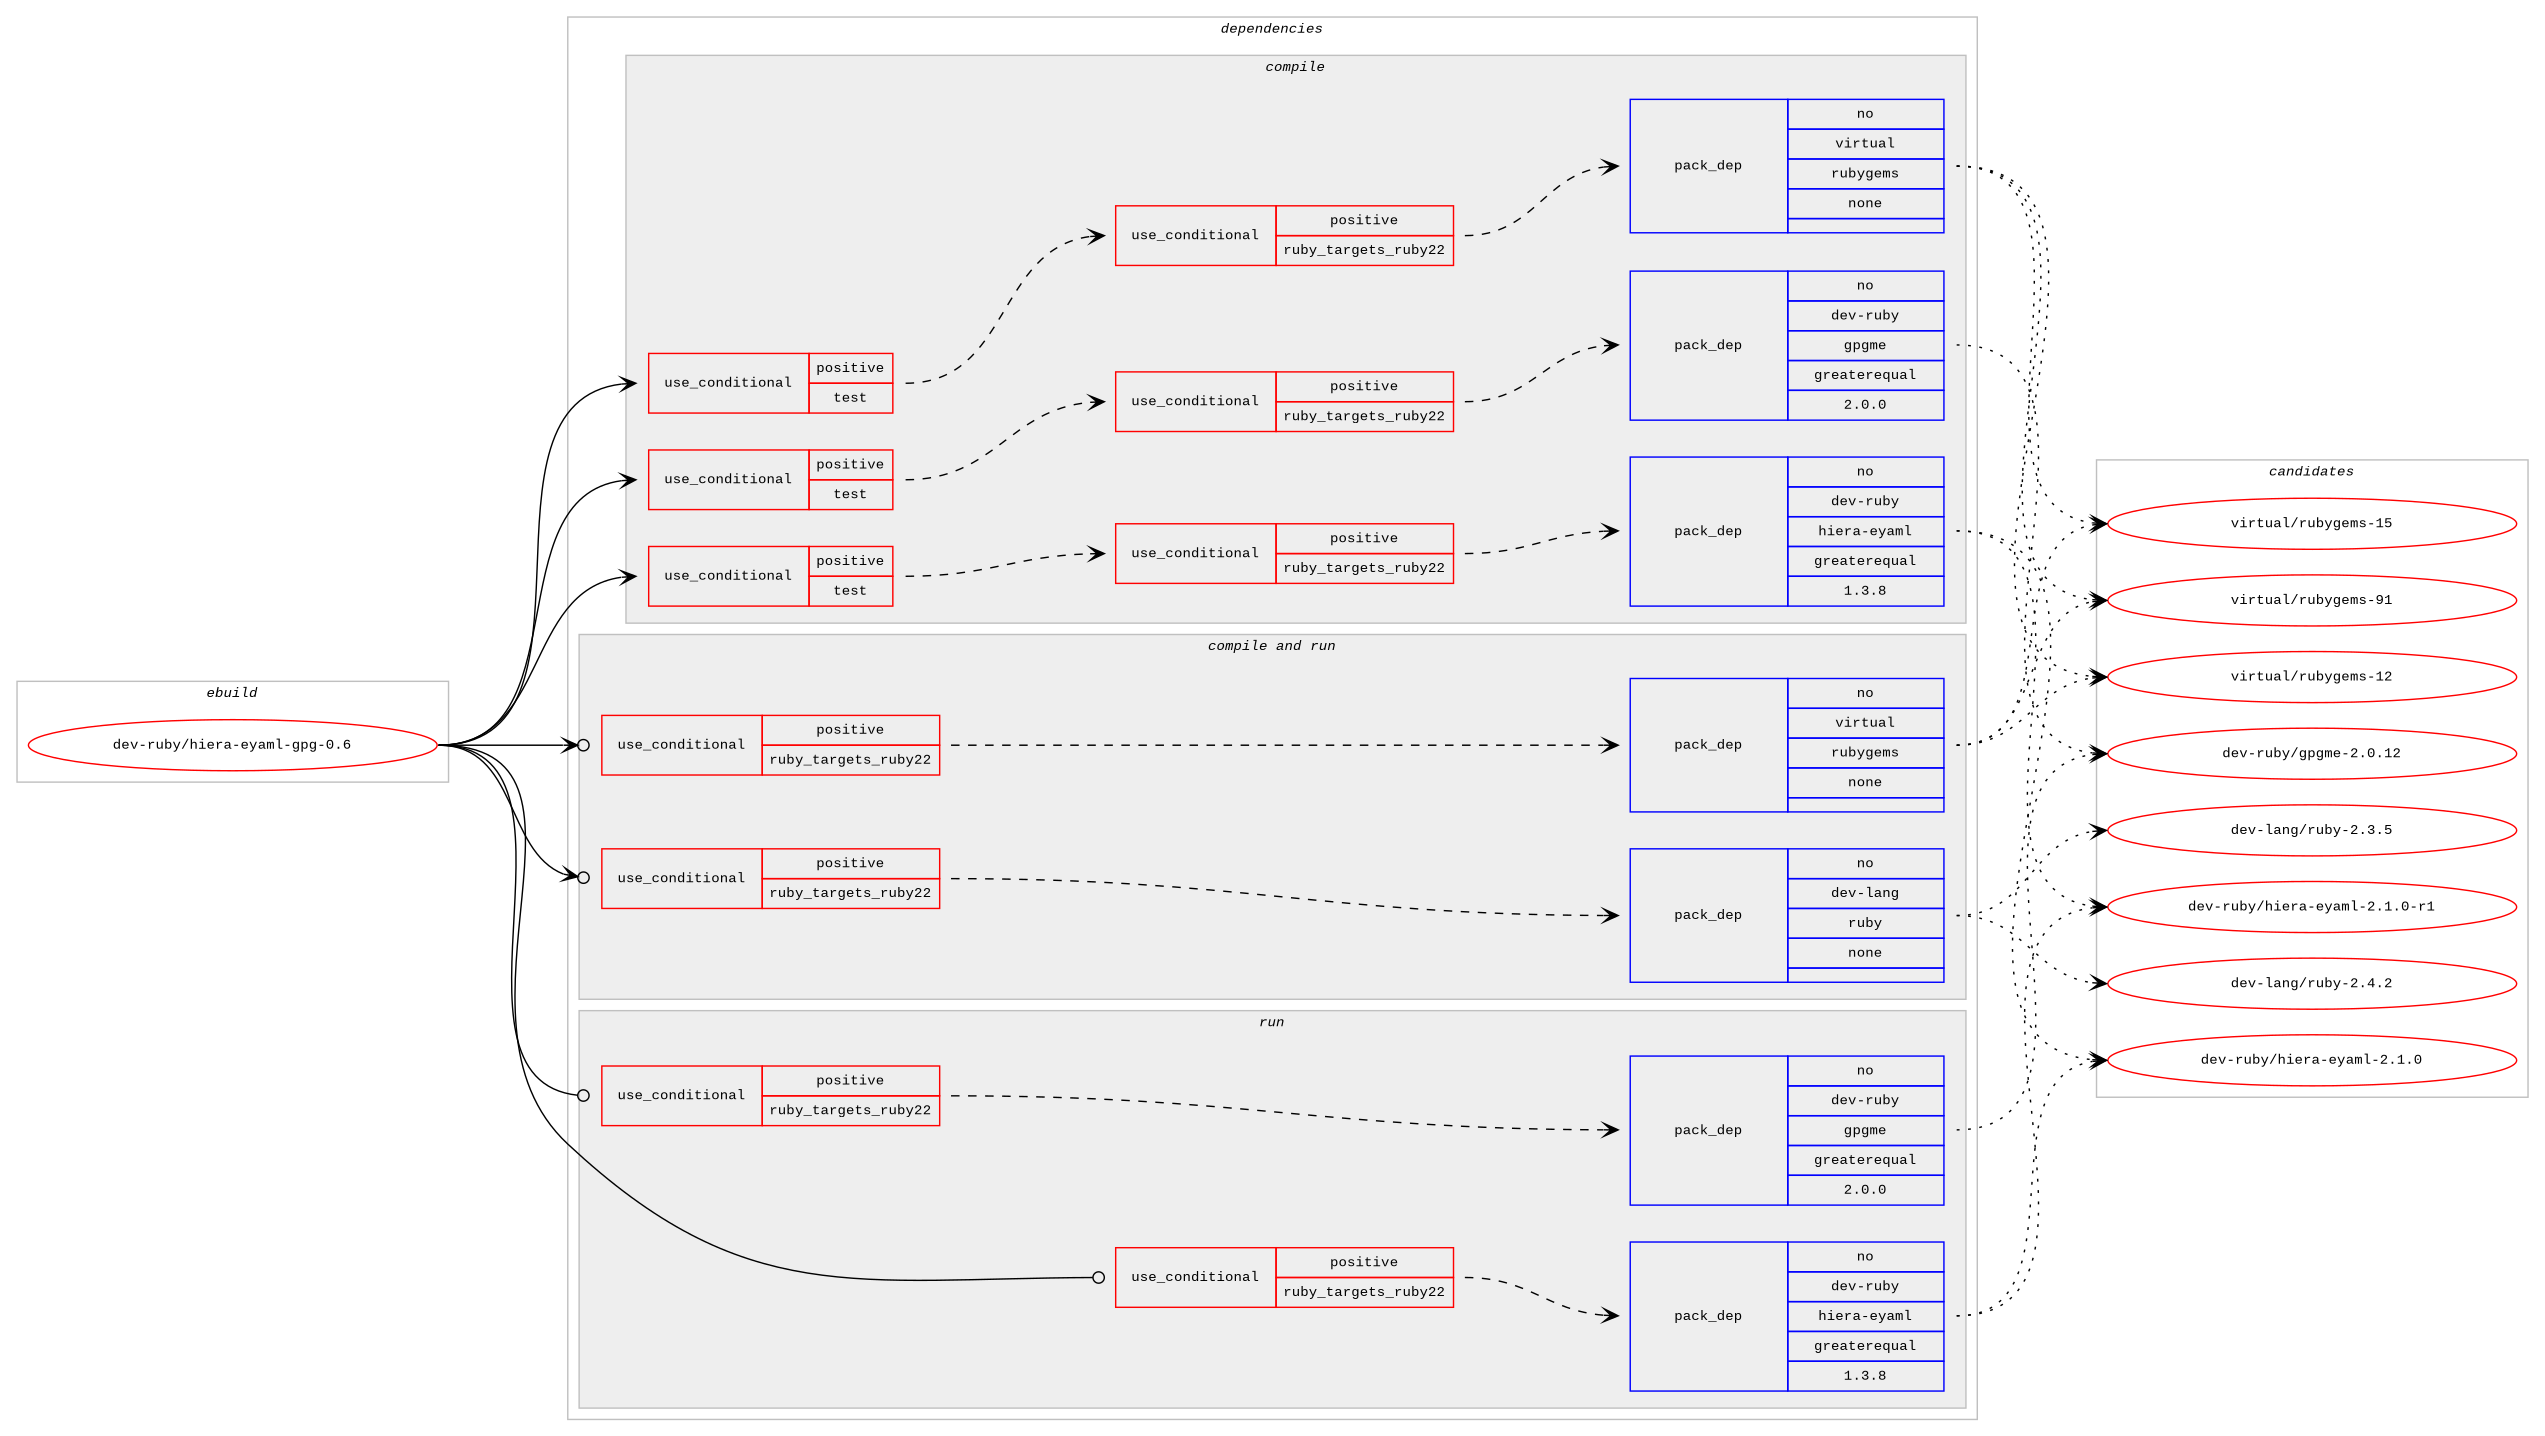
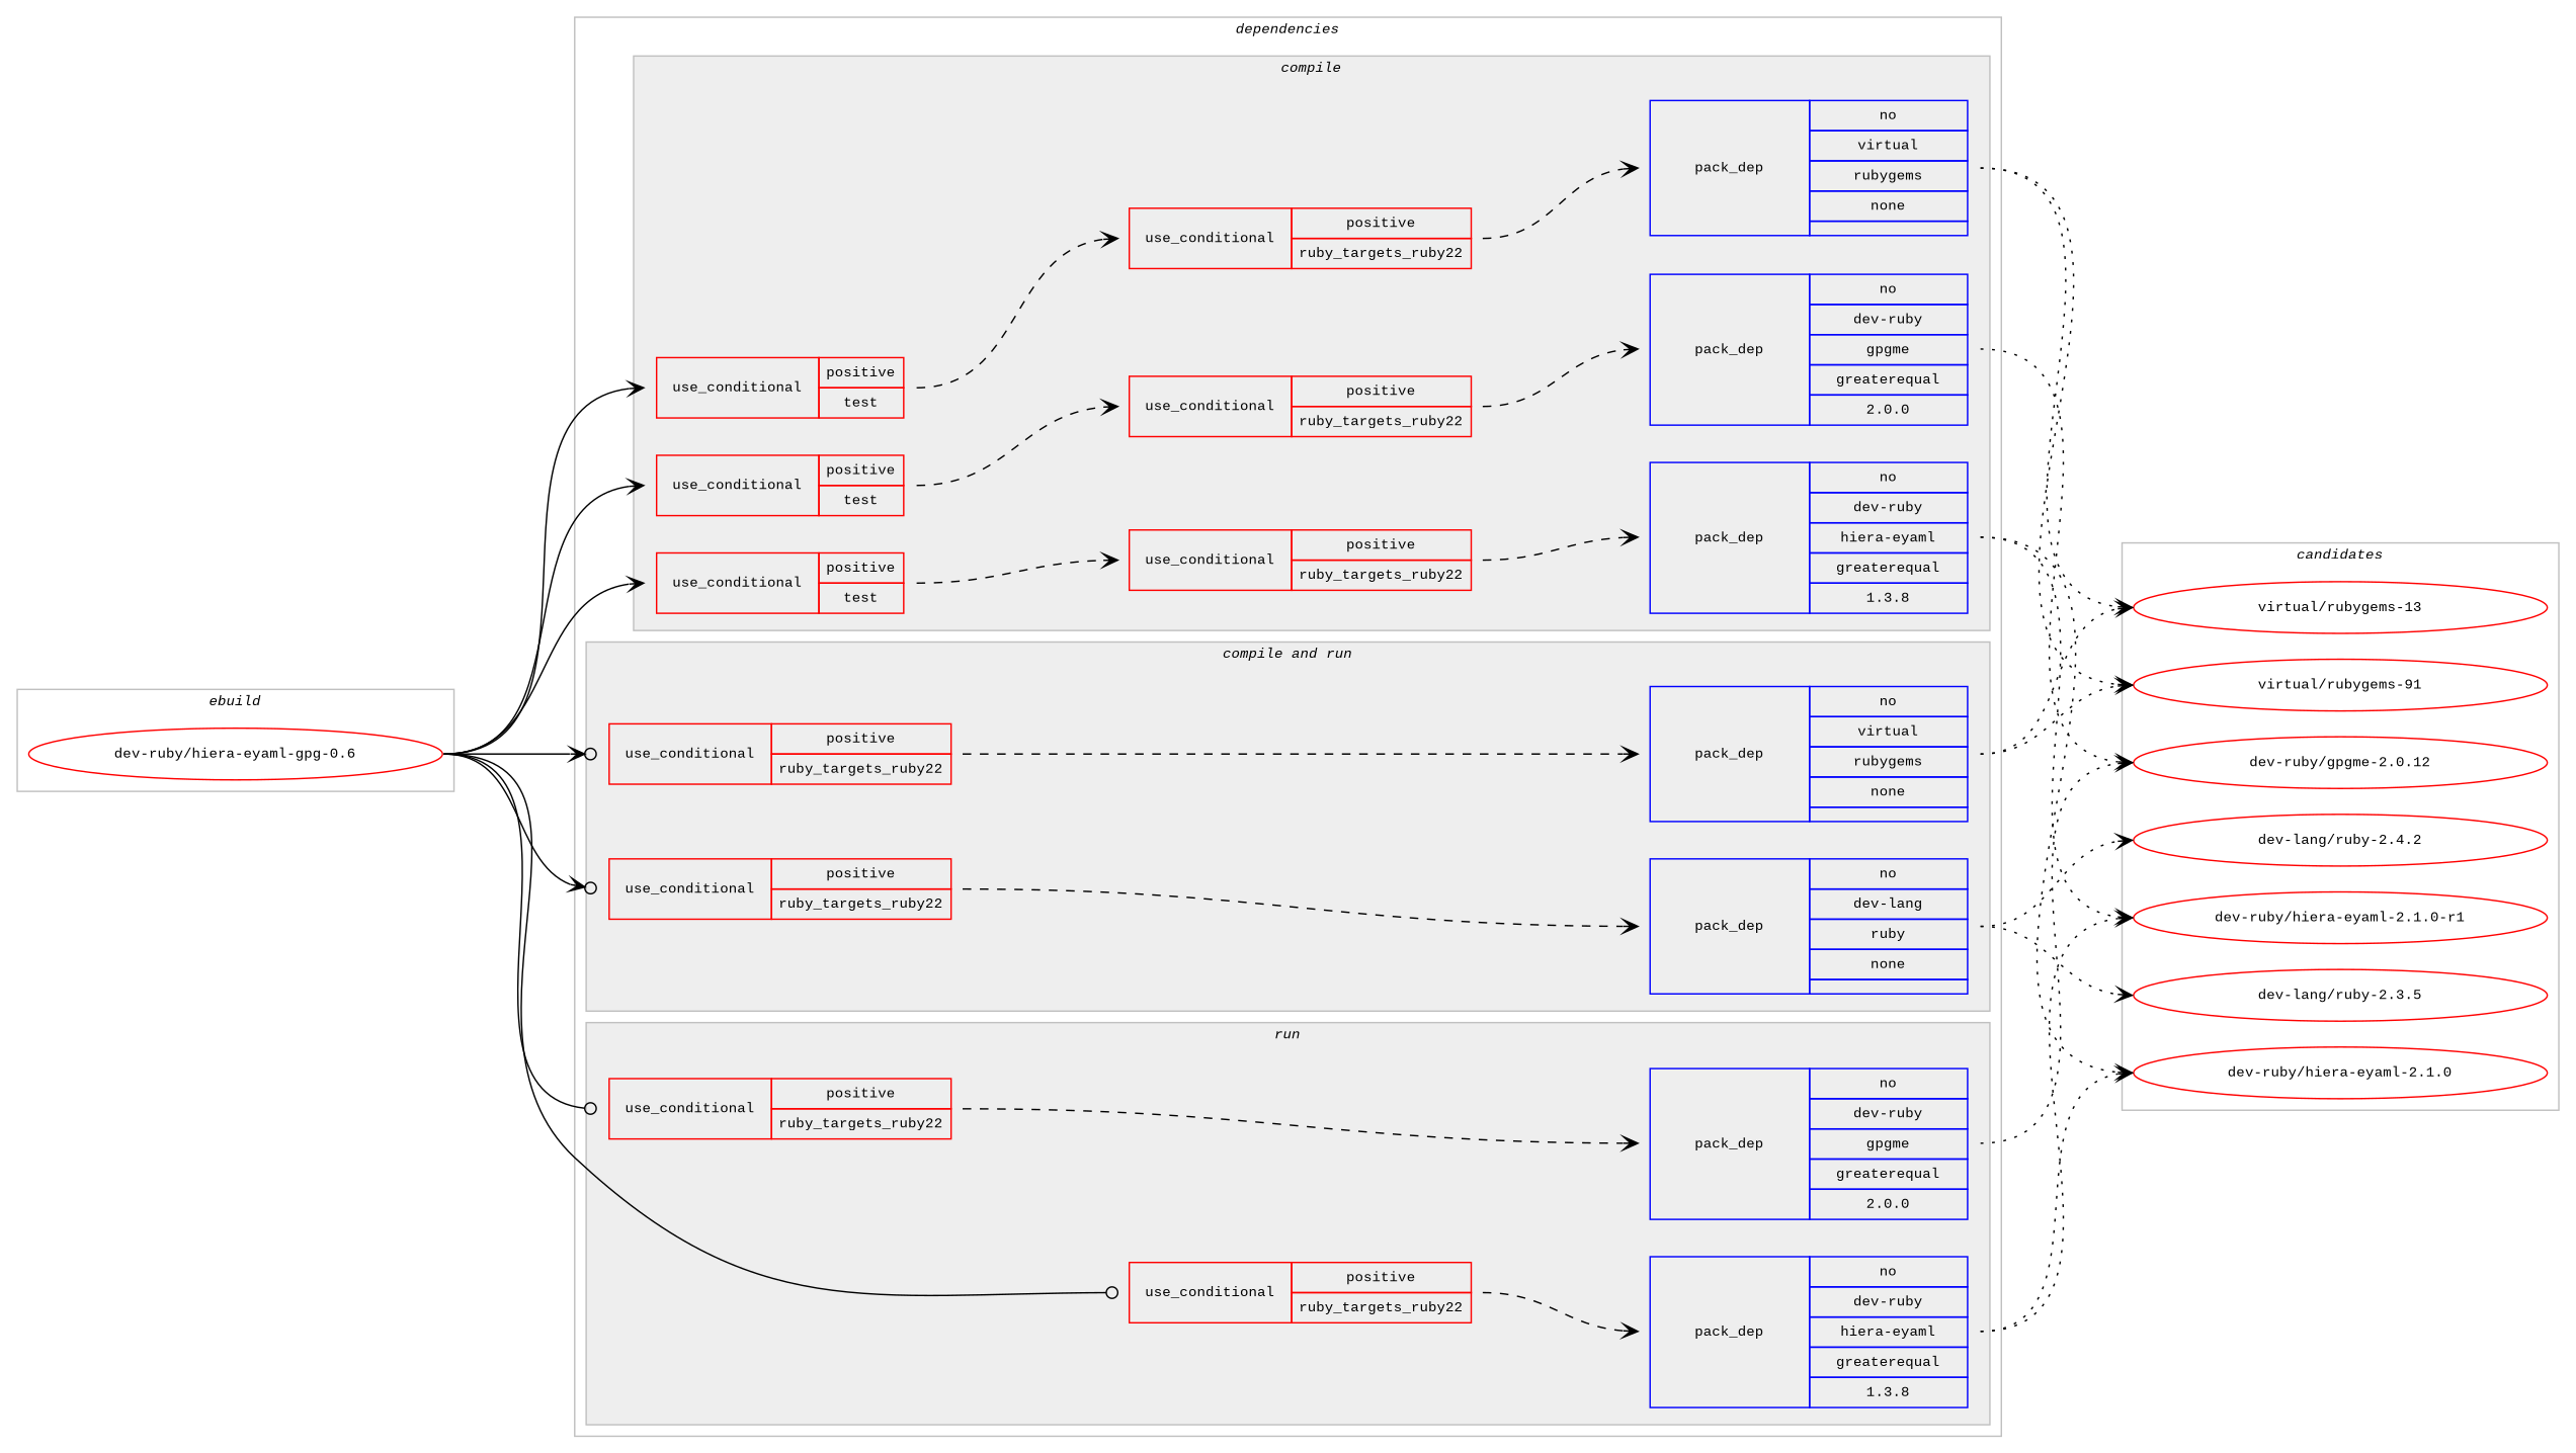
  digraph {
    compound=true
    concentrate=true
    fontname="Liberation Mono"
    fontsize=10
    newrank=true
    rankdir=LR
    ranksep=1.5
    node [color=red fontname="Liberation Mono" fontsize=10 shape=none]
    edge [arrowhead=vee fontname="Liberation Mono" headport=w style=dotted tailport=e weight=20]
    n1 [label="dev-ruby/hiera-eyaml-gpg-0.6" width=4 shape=""]
    n2 [color=blue label=<<TABLE BORDER="0" CELLBORDER="1" CELLSPACING="0" CELLPADDING="4" WIDTH="220"><TR><TD ROWSPAN="6" CELLPADDING="30">pack_dep</TD></TR><TR><TD WIDTH="110">no</TD></TR><TR><TD>dev-ruby</TD></TR><TR><TD>gpgme</TD></TR><TR><TD>greaterequal</TD></TR><TR><TD>2.0.0</TD></TR></TABLE>>]
    n3 [label=<<TABLE BORDER="0" CELLBORDER="1" CELLSPACING="0" CELLPADDING="4"><TR><TD ROWSPAN="3" CELLPADDING="10">use_conditional</TD></TR><TR><TD>positive</TD></TR><TR><TD>ruby_targets_ruby22</TD></TR></TABLE>>]
    n4 [label=<<TABLE BORDER="0" CELLBORDER="1" CELLSPACING="0" CELLPADDING="4"><TR><TD ROWSPAN="3" CELLPADDING="10">use_conditional</TD></TR><TR><TD>positive</TD></TR><TR><TD>test</TD></TR></TABLE>>]
    n5 [color=blue label=<<TABLE BORDER="0" CELLBORDER="1" CELLSPACING="0" CELLPADDING="4" WIDTH="220"><TR><TD ROWSPAN="6" CELLPADDING="30">pack_dep</TD></TR><TR><TD WIDTH="110">no</TD></TR><TR><TD>dev-ruby</TD></TR><TR><TD>hiera-eyaml</TD></TR><TR><TD>greaterequal</TD></TR><TR><TD>1.3.8</TD></TR></TABLE>>]
    n6 [label=<<TABLE BORDER="0" CELLBORDER="1" CELLSPACING="0" CELLPADDING="4"><TR><TD ROWSPAN="3" CELLPADDING="10">use_conditional</TD></TR><TR><TD>positive</TD></TR><TR><TD>ruby_targets_ruby22</TD></TR></TABLE>>]
    n7 [label=<<TABLE BORDER="0" CELLBORDER="1" CELLSPACING="0" CELLPADDING="4"><TR><TD ROWSPAN="3" CELLPADDING="10">use_conditional</TD></TR><TR><TD>positive</TD></TR><TR><TD>test</TD></TR></TABLE>>]
    n8 [color=blue label=<<TABLE BORDER="0" CELLBORDER="1" CELLSPACING="0" CELLPADDING="4" WIDTH="220"><TR><TD ROWSPAN="6" CELLPADDING="30">pack_dep</TD></TR><TR><TD WIDTH="110">no</TD></TR><TR><TD>virtual</TD></TR><TR><TD>rubygems</TD></TR><TR><TD>none</TD></TR><TR><TD></TD></TR></TABLE>>]
    n9 [label=<<TABLE BORDER="0" CELLBORDER="1" CELLSPACING="0" CELLPADDING="4"><TR><TD ROWSPAN="3" CELLPADDING="10">use_conditional</TD></TR><TR><TD>positive</TD></TR><TR><TD>ruby_targets_ruby22</TD></TR></TABLE>>]
    n10 [label=<<TABLE BORDER="0" CELLBORDER="1" CELLSPACING="0" CELLPADDING="4"><TR><TD ROWSPAN="3" CELLPADDING="10">use_conditional</TD></TR><TR><TD>positive</TD></TR><TR><TD>test</TD></TR></TABLE>>]
    n11 [color=blue label=<<TABLE BORDER="0" CELLBORDER="1" CELLSPACING="0" CELLPADDING="4" WIDTH="220"><TR><TD ROWSPAN="6" CELLPADDING="30">pack_dep</TD></TR><TR><TD WIDTH="110">no</TD></TR><TR><TD>dev-lang</TD></TR><TR><TD>ruby</TD></TR><TR><TD>none</TD></TR><TR><TD></TD></TR></TABLE>>]
    n12 [label=<<TABLE BORDER="0" CELLBORDER="1" CELLSPACING="0" CELLPADDING="4"><TR><TD ROWSPAN="3" CELLPADDING="10">use_conditional</TD></TR><TR><TD>positive</TD></TR><TR><TD>ruby_targets_ruby22</TD></TR></TABLE>>]
    n13 [color=blue label=<<TABLE BORDER="0" CELLBORDER="1" CELLSPACING="0" CELLPADDING="4" WIDTH="220"><TR><TD ROWSPAN="6" CELLPADDING="30">pack_dep</TD></TR><TR><TD WIDTH="110">no</TD></TR><TR><TD>virtual</TD></TR><TR><TD>rubygems</TD></TR><TR><TD>none</TD></TR><TR><TD></TD></TR></TABLE>>]
    n14 [label=<<TABLE BORDER="0" CELLBORDER="1" CELLSPACING="0" CELLPADDING="4"><TR><TD ROWSPAN="3" CELLPADDING="10">use_conditional</TD></TR><TR><TD>positive</TD></TR><TR><TD>ruby_targets_ruby22</TD></TR></TABLE>>]
    n15 [color=blue label=<<TABLE BORDER="0" CELLBORDER="1" CELLSPACING="0" CELLPADDING="4" WIDTH="220"><TR><TD ROWSPAN="6" CELLPADDING="30">pack_dep</TD></TR><TR><TD WIDTH="110">no</TD></TR><TR><TD>dev-ruby</TD></TR><TR><TD>gpgme</TD></TR><TR><TD>greaterequal</TD></TR><TR><TD>2.0.0</TD></TR></TABLE>>]
    n16 [label=<<TABLE BORDER="0" CELLBORDER="1" CELLSPACING="0" CELLPADDING="4"><TR><TD ROWSPAN="3" CELLPADDING="10">use_conditional</TD></TR><TR><TD>positive</TD></TR><TR><TD>ruby_targets_ruby22</TD></TR></TABLE>>]
    n17 [color=blue label=<<TABLE BORDER="0" CELLBORDER="1" CELLSPACING="0" CELLPADDING="4" WIDTH="220"><TR><TD ROWSPAN="6" CELLPADDING="30">pack_dep</TD></TR><TR><TD WIDTH="110">no</TD></TR><TR><TD>dev-ruby</TD></TR><TR><TD>hiera-eyaml</TD></TR><TR><TD>greaterequal</TD></TR><TR><TD>1.3.8</TD></TR></TABLE>>]
    n18 [label=<<TABLE BORDER="0" CELLBORDER="1" CELLSPACING="0" CELLPADDING="4"><TR><TD ROWSPAN="3" CELLPADDING="10">use_conditional</TD></TR><TR><TD>positive</TD></TR><TR><TD>ruby_targets_ruby22</TD></TR></TABLE>>]
    n19 [label="dev-ruby/gpgme-2.0.12" width=4 shape=""]
    n20 [label="dev-ruby/hiera-eyaml-2.1.0" width=4 shape=""]
    n21 [label="dev-ruby/hiera-eyaml-2.1.0-r1" width=4 shape=""]
    n22 [label="virtual/rubygems-91" width=4 shape=""]
-   n23 [label="virtual/rubygems-12" width=4 shape=""]
-   n24 [label="virtual/rubygems-15" width=4 shape=""]
+   n24 [label="virtual/rubygems-13" width=4 shape=""]
    n25 [label="dev-lang/ruby-2.3.5" width=4 shape=""]
    n26 [label="dev-lang/ruby-2.4.2" width=4 shape=""]
    subgraph cluster_1 {
      color=gray
      label=<<i>ebuild</i>>
      rank=same
      n1
    }
    subgraph cluster_2 {
      color=gray
      label=<<i>dependencies</i>>
      subgraph cluster_3 {
        color=gray
        fillcolor="#eeeeee"
        label=<<i>compile</i>>
        style=filled
        subgraph sub_4 {
          color=gray
          fillcolor="#eeeeee"
          label=<<i>compile</i>>
          style=filled
          n4
          subgraph sub_5 {
            color=gray
            fillcolor="#eeeeee"
            label=<<i>compile</i>>
            style=filled
            n3
            subgraph sub_6 {
              color=gray
              fillcolor="#eeeeee"
              label=<<i>compile</i>>
              style=filled
              n2
            }
          }
        }
        subgraph sub_7 {
          color=gray
          fillcolor="#eeeeee"
          label=<<i>compile</i>>
          style=filled
          n7
          subgraph sub_8 {
            color=gray
            fillcolor="#eeeeee"
            label=<<i>compile</i>>
            style=filled
            n6
            subgraph sub_9 {
              color=gray
              fillcolor="#eeeeee"
              label=<<i>compile</i>>
              style=filled
              n5
            }
          }
        }
        subgraph sub_10 {
          color=gray
          fillcolor="#eeeeee"
          label=<<i>compile</i>>
          style=filled
          n10
          subgraph sub_11 {
            color=gray
            fillcolor="#eeeeee"
            label=<<i>compile</i>>
            style=filled
            n9
            subgraph sub_12 {
              color=gray
              fillcolor="#eeeeee"
              label=<<i>compile</i>>
              style=filled
              n8
            }
          }
        }
      }
      subgraph cluster_13 {
        color=gray
        fillcolor="#eeeeee"
        label=<<i>compile and run</i>>
        style=filled
        subgraph sub_14 {
          color=gray
          fillcolor="#eeeeee"
          label=<<i>compile and run</i>>
          style=filled
          n12
          subgraph sub_15 {
            color=gray
            fillcolor="#eeeeee"
            label=<<i>compile and run</i>>
            style=filled
            n11
          }
        }
        subgraph sub_16 {
          color=gray
          fillcolor="#eeeeee"
          label=<<i>compile and run</i>>
          style=filled
          n14
          subgraph sub_17 {
            color=gray
            fillcolor="#eeeeee"
            label=<<i>compile and run</i>>
            style=filled
            n13
          }
        }
      }
      subgraph cluster_18 {
        color=gray
        fillcolor="#eeeeee"
        label=<<i>run</i>>
        style=filled
        subgraph sub_19 {
          color=gray
          fillcolor="#eeeeee"
          label=<<i>run</i>>
          style=filled
          n16
          subgraph sub_20 {
            color=gray
            fillcolor="#eeeeee"
            label=<<i>run</i>>
            style=filled
            n15
          }
        }
        subgraph sub_21 {
          color=gray
          fillcolor="#eeeeee"
          label=<<i>run</i>>
          style=filled
          n18
          subgraph sub_22 {
            color=gray
            fillcolor="#eeeeee"
            label=<<i>run</i>>
            style=filled
            n17
          }
        }
      }
    }
    subgraph cluster_23 {
      color=gray
      label=<<i>candidates</i>>
      rank=same
      subgraph sub_24 {
        color=black
        label=<<i>candidates</i>>
        nodesep=1
        rank=same
        n19
      }
      subgraph sub_25 {
        color=black
        label=<<i>candidates</i>>
        nodesep=1
        rank=same
        n20
        n21
      }
      subgraph sub_26 {
        color=black
        label=<<i>candidates</i>>
        nodesep=1
        rank=same
        n22
-       n23
        n24
      }
      subgraph sub_27 {
        color=black
        label=<<i>candidates</i>>
        nodesep=1
        rank=same
        n25
        n26
      }
      subgraph sub_28 {
        color=black
        label=<<i>candidates</i>>
        nodesep=1
        rank=same
        n22
-       n23
        n24
      }
      subgraph sub_29 {
        color=black
        label=<<i>candidates</i>>
        nodesep=1
        rank=same
        n19
      }
      subgraph sub_30 {
        color=black
        label=<<i>candidates</i>>
        nodesep=1
        rank=same
        n20
        n21
      }
    }
    n1 -> n4 [style=solid]
    n1 -> n7 [style=solid]
    n1 -> n10 [style=solid]
    n1 -> n12 [arrowhead=odotvee style=solid]
    n1 -> n14 [arrowhead=odotvee style=solid]
    n1 -> n16 [arrowhead=odot style=solid]
    n1 -> n18 [arrowhead=odot style=solid]
    n2 -> n19 [weight=100]
    n3 -> n2 [style=dashed]
    n4 -> n3 [style=dashed]
    n5 -> n20 [weight=100]
    n5 -> n21 [weight=100]
    n6 -> n5 [style=dashed]
    n7 -> n6 [style=dashed]
    n8 -> n22 [weight=100]
-   n8 -> n23 [weight=100]
    n8 -> n24 [weight=100]
    n9 -> n8 [style=dashed]
    n10 -> n9 [style=dashed]
    n11 -> n25 [weight=100]
    n11 -> n26 [weight=100]
    n12 -> n11 [style=dashed]
    n13 -> n22 [weight=100]
-   n13 -> n23 [weight=100]
    n13 -> n24 [weight=100]
    n14 -> n13 [style=dashed]
    n15 -> n19 [weight=100]
    n16 -> n15 [style=dashed]
    n17 -> n20 [weight=100]
    n17 -> n21 [weight=100]
    n18 -> n17 [style=dashed]
  }
